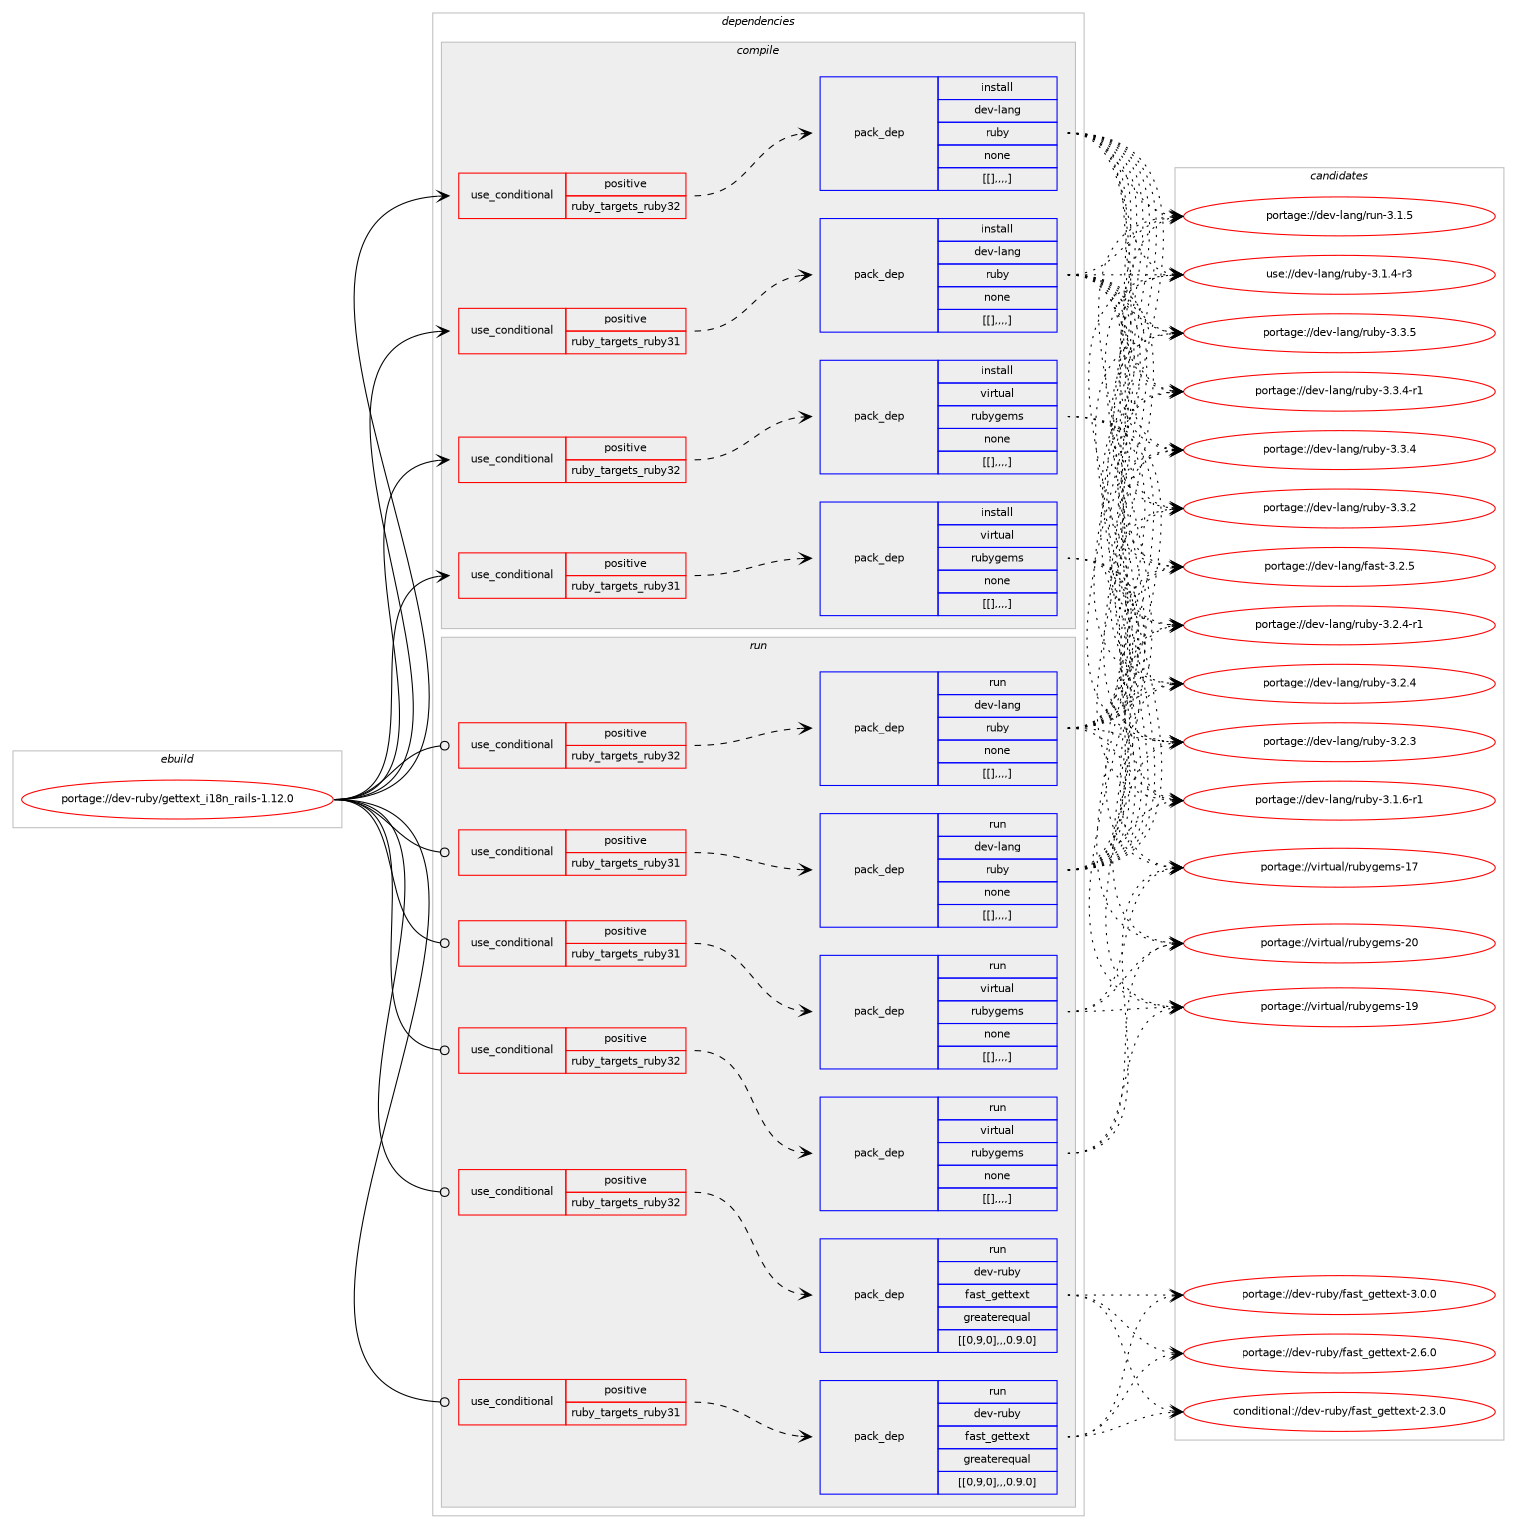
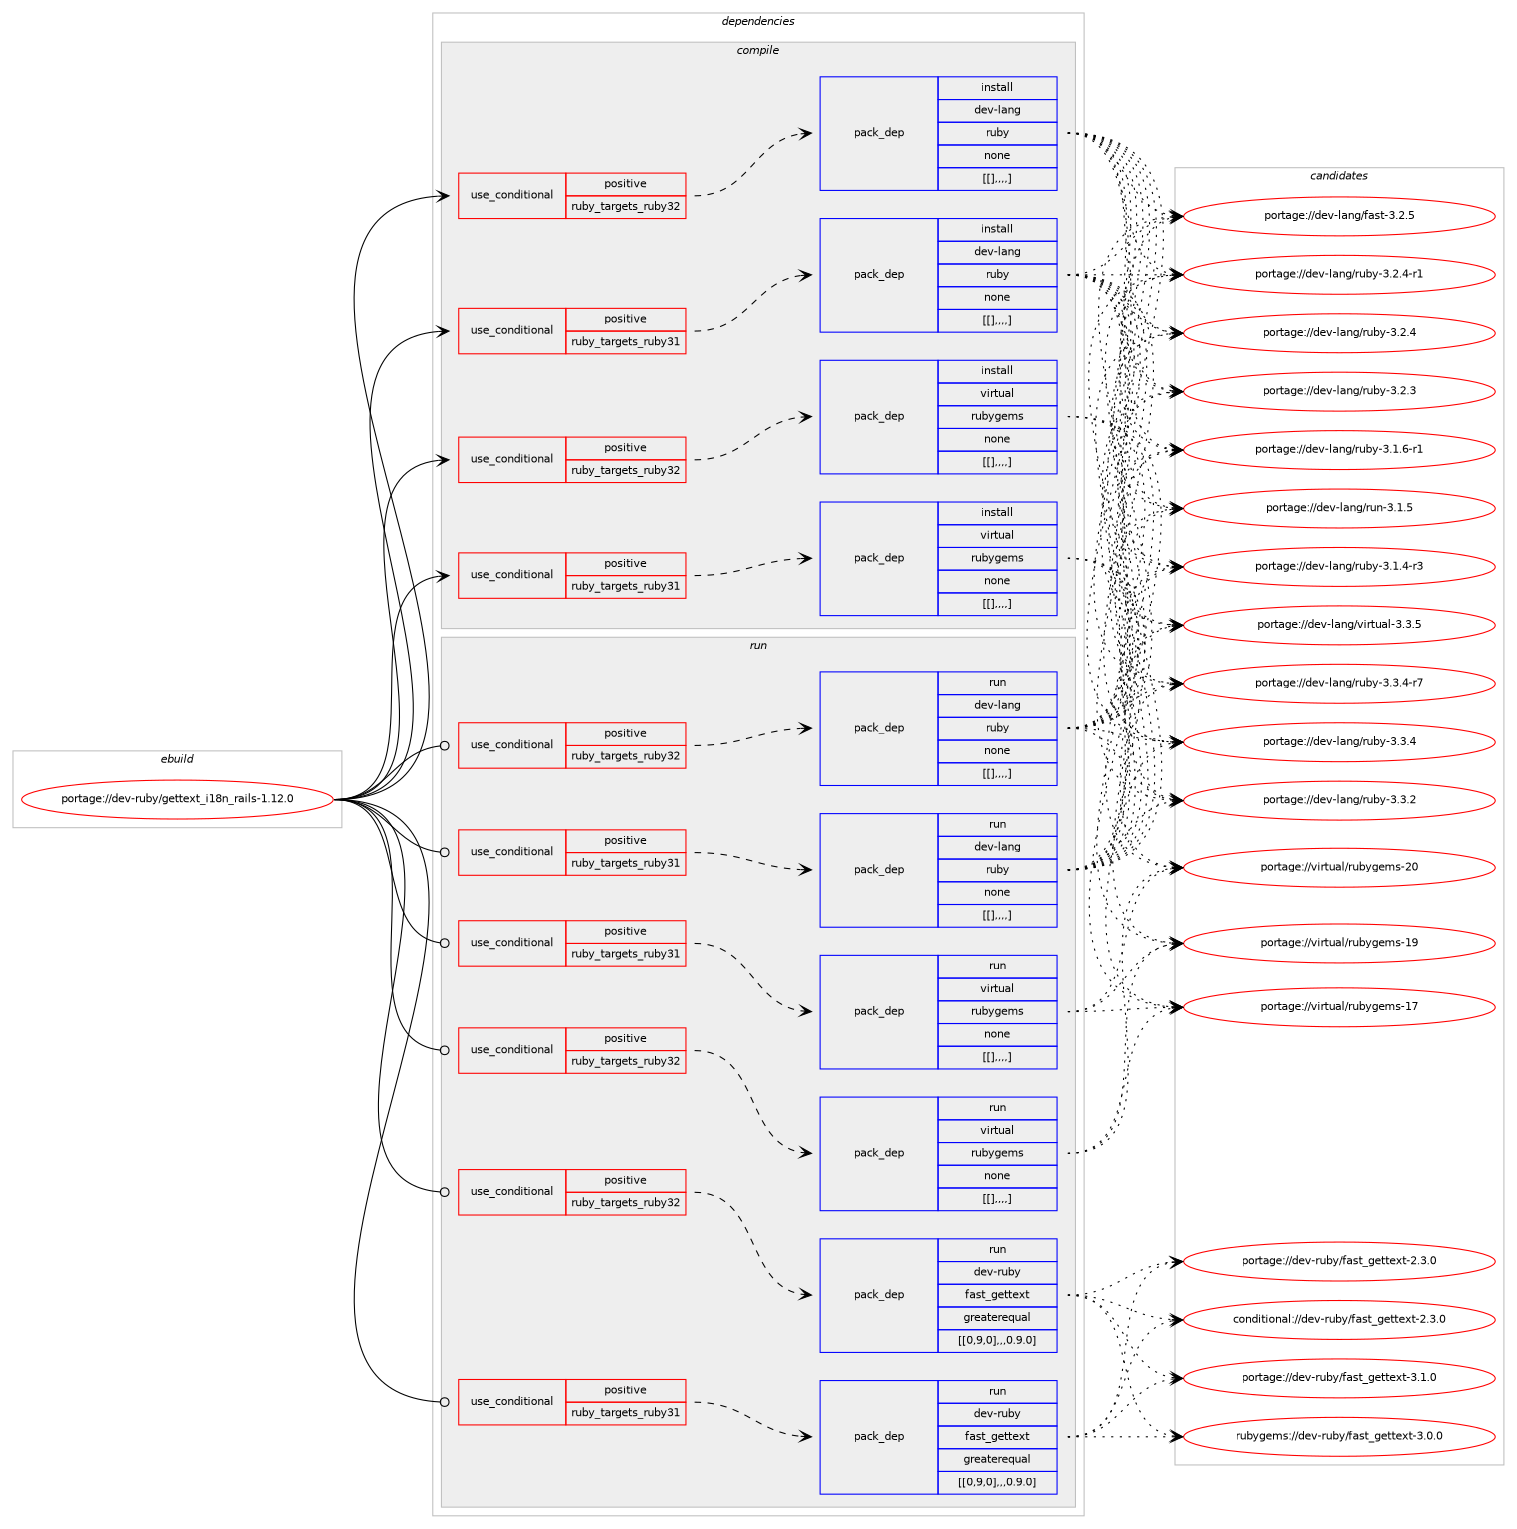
  digraph {
    compound=true
    concentrate=true
    fontname=Helvetica
    fontsize=10
    newrank=true
    rankdir=LR
    ranksep=1.5
    node [color=red fontname=Helvetica fontsize=10 shape=none]
    edge [arrowhead=vee headport=w style=dotted tailport=e weight=100]
    n1 [label="portage://dev-ruby/gettext_i18n_rails-1.12.0" width=4 shape=""]
    n2 [color=blue label=<<TABLE BORDER="0" CELLBORDER="1" CELLSPACING="0" CELLPADDING="4" WIDTH="220"><TR><TD ROWSPAN="6" CELLPADDING="30">pack_dep</TD></TR><TR><TD WIDTH="110">install</TD></TR><TR><TD>dev-lang</TD></TR><TR><TD>ruby</TD></TR><TR><TD>none</TD></TR><TR><TD>[[],,,,]</TD></TR></TABLE>>]
    n3 [label=<<TABLE BORDER="0" CELLBORDER="1" CELLSPACING="0" CELLPADDING="4"><TR><TD ROWSPAN="3" CELLPADDING="10">use_conditional</TD></TR><TR><TD>positive</TD></TR><TR><TD>ruby_targets_ruby31</TD></TR></TABLE>>]
    n4 [color=blue label=<<TABLE BORDER="0" CELLBORDER="1" CELLSPACING="0" CELLPADDING="4" WIDTH="220"><TR><TD ROWSPAN="6" CELLPADDING="30">pack_dep</TD></TR><TR><TD WIDTH="110">install</TD></TR><TR><TD>virtual</TD></TR><TR><TD>rubygems</TD></TR><TR><TD>none</TD></TR><TR><TD>[[],,,,]</TD></TR></TABLE>>]
    n5 [label=<<TABLE BORDER="0" CELLBORDER="1" CELLSPACING="0" CELLPADDING="4"><TR><TD ROWSPAN="3" CELLPADDING="10">use_conditional</TD></TR><TR><TD>positive</TD></TR><TR><TD>ruby_targets_ruby31</TD></TR></TABLE>>]
    n6 [color=blue label=<<TABLE BORDER="0" CELLBORDER="1" CELLSPACING="0" CELLPADDING="4" WIDTH="220"><TR><TD ROWSPAN="6" CELLPADDING="30">pack_dep</TD></TR><TR><TD WIDTH="110">install</TD></TR><TR><TD>dev-lang</TD></TR><TR><TD>ruby</TD></TR><TR><TD>none</TD></TR><TR><TD>[[],,,,]</TD></TR></TABLE>>]
    n7 [label=<<TABLE BORDER="0" CELLBORDER="1" CELLSPACING="0" CELLPADDING="4"><TR><TD ROWSPAN="3" CELLPADDING="10">use_conditional</TD></TR><TR><TD>positive</TD></TR><TR><TD>ruby_targets_ruby32</TD></TR></TABLE>>]
    n8 [color=blue label=<<TABLE BORDER="0" CELLBORDER="1" CELLSPACING="0" CELLPADDING="4" WIDTH="220"><TR><TD ROWSPAN="6" CELLPADDING="30">pack_dep</TD></TR><TR><TD WIDTH="110">install</TD></TR><TR><TD>virtual</TD></TR><TR><TD>rubygems</TD></TR><TR><TD>none</TD></TR><TR><TD>[[],,,,]</TD></TR></TABLE>>]
    n9 [label=<<TABLE BORDER="0" CELLBORDER="1" CELLSPACING="0" CELLPADDING="4"><TR><TD ROWSPAN="3" CELLPADDING="10">use_conditional</TD></TR><TR><TD>positive</TD></TR><TR><TD>ruby_targets_ruby32</TD></TR></TABLE>>]
    n10 [color=blue label=<<TABLE BORDER="0" CELLBORDER="1" CELLSPACING="0" CELLPADDING="4" WIDTH="220"><TR><TD ROWSPAN="6" CELLPADDING="30">pack_dep</TD></TR><TR><TD WIDTH="110">run</TD></TR><TR><TD>dev-lang</TD></TR><TR><TD>ruby</TD></TR><TR><TD>none</TD></TR><TR><TD>[[],,,,]</TD></TR></TABLE>>]
    n11 [label=<<TABLE BORDER="0" CELLBORDER="1" CELLSPACING="0" CELLPADDING="4"><TR><TD ROWSPAN="3" CELLPADDING="10">use_conditional</TD></TR><TR><TD>positive</TD></TR><TR><TD>ruby_targets_ruby31</TD></TR></TABLE>>]
    n12 [color=blue label=<<TABLE BORDER="0" CELLBORDER="1" CELLSPACING="0" CELLPADDING="4" WIDTH="220"><TR><TD ROWSPAN="6" CELLPADDING="30">pack_dep</TD></TR><TR><TD WIDTH="110">run</TD></TR><TR><TD>dev-ruby</TD></TR><TR><TD>fast_gettext</TD></TR><TR><TD>greaterequal</TD></TR><TR><TD>[[0,9,0],,,0.9.0]</TD></TR></TABLE>>]
    n13 [label=<<TABLE BORDER="0" CELLBORDER="1" CELLSPACING="0" CELLPADDING="4"><TR><TD ROWSPAN="3" CELLPADDING="10">use_conditional</TD></TR><TR><TD>positive</TD></TR><TR><TD>ruby_targets_ruby31</TD></TR></TABLE>>]
    n14 [color=blue label=<<TABLE BORDER="0" CELLBORDER="1" CELLSPACING="0" CELLPADDING="4" WIDTH="220"><TR><TD ROWSPAN="6" CELLPADDING="30">pack_dep</TD></TR><TR><TD WIDTH="110">run</TD></TR><TR><TD>virtual</TD></TR><TR><TD>rubygems</TD></TR><TR><TD>none</TD></TR><TR><TD>[[],,,,]</TD></TR></TABLE>>]
    n15 [label=<<TABLE BORDER="0" CELLBORDER="1" CELLSPACING="0" CELLPADDING="4"><TR><TD ROWSPAN="3" CELLPADDING="10">use_conditional</TD></TR><TR><TD>positive</TD></TR><TR><TD>ruby_targets_ruby31</TD></TR></TABLE>>]
    n16 [color=blue label=<<TABLE BORDER="0" CELLBORDER="1" CELLSPACING="0" CELLPADDING="4" WIDTH="220"><TR><TD ROWSPAN="6" CELLPADDING="30">pack_dep</TD></TR><TR><TD WIDTH="110">run</TD></TR><TR><TD>dev-lang</TD></TR><TR><TD>ruby</TD></TR><TR><TD>none</TD></TR><TR><TD>[[],,,,]</TD></TR></TABLE>>]
    n17 [label=<<TABLE BORDER="0" CELLBORDER="1" CELLSPACING="0" CELLPADDING="4"><TR><TD ROWSPAN="3" CELLPADDING="10">use_conditional</TD></TR><TR><TD>positive</TD></TR><TR><TD>ruby_targets_ruby32</TD></TR></TABLE>>]
    n18 [color=blue label=<<TABLE BORDER="0" CELLBORDER="1" CELLSPACING="0" CELLPADDING="4" WIDTH="220"><TR><TD ROWSPAN="6" CELLPADDING="30">pack_dep</TD></TR><TR><TD WIDTH="110">run</TD></TR><TR><TD>dev-ruby</TD></TR><TR><TD>fast_gettext</TD></TR><TR><TD>greaterequal</TD></TR><TR><TD>[[0,9,0],,,0.9.0]</TD></TR></TABLE>>]
    n19 [label=<<TABLE BORDER="0" CELLBORDER="1" CELLSPACING="0" CELLPADDING="4"><TR><TD ROWSPAN="3" CELLPADDING="10">use_conditional</TD></TR><TR><TD>positive</TD></TR><TR><TD>ruby_targets_ruby32</TD></TR></TABLE>>]
    n20 [color=blue label=<<TABLE BORDER="0" CELLBORDER="1" CELLSPACING="0" CELLPADDING="4" WIDTH="220"><TR><TD ROWSPAN="6" CELLPADDING="30">pack_dep</TD></TR><TR><TD WIDTH="110">run</TD></TR><TR><TD>virtual</TD></TR><TR><TD>rubygems</TD></TR><TR><TD>none</TD></TR><TR><TD>[[],,,,]</TD></TR></TABLE>>]
    n21 [label=<<TABLE BORDER="0" CELLBORDER="1" CELLSPACING="0" CELLPADDING="4"><TR><TD ROWSPAN="3" CELLPADDING="10">use_conditional</TD></TR><TR><TD>positive</TD></TR><TR><TD>ruby_targets_ruby32</TD></TR></TABLE>>]
-   n22 [label="portage://dev-lang/ruby-3.3.5" width=4 shape=""]
-   n23 [label="portage://dev-lang/ruby-3.3.4-r1" width=4 shape=""]
+   n22 [label="portage://dev-lang/virtual-3.3.5" width=4 shape=""]
+   n23 [label="portage://dev-lang/ruby-3.3.4-r7" width=4 shape=""]
    n24 [label="portage://dev-lang/ruby-3.3.4" width=4 shape=""]
    n25 [label="portage://dev-lang/ruby-3.3.2" width=4 shape=""]
    n26 [label="portage://dev-lang/fast-3.2.5" width=4 shape=""]
    n27 [label="portage://dev-lang/ruby-3.2.4-r1" width=4 shape=""]
    n28 [label="portage://dev-lang/ruby-3.2.4" width=4 shape=""]
    n29 [label="portage://dev-lang/ruby-3.2.3" width=4 shape=""]
    n30 [label="portage://dev-lang/ruby-3.1.6-r1" width=4 shape=""]
    n31 [label="portage://dev-lang/run-3.1.5" width=4 shape=""]
-   n32 [label="use://dev-lang/ruby-3.1.4-r3" width=4 shape=""]
+   n32 [label="portage://dev-lang/ruby-3.1.4-r3" width=4 shape=""]
    n33 [label="portage://virtual/rubygems-20" width=4 shape=""]
    n34 [label="portage://virtual/rubygems-19" width=4 shape=""]
    n35 [label="portage://virtual/rubygems-17" width=4 shape=""]
-   n37 [label="portage://dev-ruby/fast_gettext-3.0.0" width=4 shape=""]
-   n38 [label="portage://dev-ruby/fast_gettext-2.6.0" width=4 shape=""]
+   n36 [label="portage://dev-ruby/fast_gettext-3.1.0" width=4 shape=""]
+   n37 [label="rubygems://dev-ruby/fast_gettext-3.0.0" width=4 shape=""]
+   n38 [label="portage://dev-ruby/fast_gettext-2.3.0" width=4 shape=""]
    n39 [label="conditional://dev-ruby/fast_gettext-2.3.0" width=4 shape=""]
    subgraph cluster_1 {
      color=gray
      label=<<i>ebuild</i>>
      n1
    }
    subgraph cluster_2 {
      color=gray
      label=<<i>dependencies</i>>
      subgraph cluster_3 {
        color=gray
        fillcolor="#eeeeee"
        label=<<i>compile</i>>
        style=filled
        subgraph sub_4 {
          color=gray
          fillcolor="#eeeeee"
          label=<<i>compile</i>>
          style=filled
          n3
          subgraph sub_5 {
            color=gray
            fillcolor="#eeeeee"
            label=<<i>compile</i>>
            style=filled
            n2
          }
        }
        subgraph sub_6 {
          color=gray
          fillcolor="#eeeeee"
          label=<<i>compile</i>>
          style=filled
          n5
          subgraph sub_7 {
            color=gray
            fillcolor="#eeeeee"
            label=<<i>compile</i>>
            style=filled
            n4
          }
        }
        subgraph sub_8 {
          color=gray
          fillcolor="#eeeeee"
          label=<<i>compile</i>>
          style=filled
          n7
          subgraph sub_9 {
            color=gray
            fillcolor="#eeeeee"
            label=<<i>compile</i>>
            style=filled
            n6
          }
        }
        subgraph sub_10 {
          color=gray
          fillcolor="#eeeeee"
          label=<<i>compile</i>>
          style=filled
          n9
          subgraph sub_11 {
            color=gray
            fillcolor="#eeeeee"
            label=<<i>compile</i>>
            style=filled
            n8
          }
        }
      }
      subgraph cluster_12 {
        color=gray
        fillcolor="#eeeeee"
        label=<<i>compile and run</i>>
        style=filled
      }
      subgraph cluster_13 {
        color=gray
        fillcolor="#eeeeee"
        label=<<i>run</i>>
        style=filled
        subgraph sub_14 {
          color=gray
          fillcolor="#eeeeee"
          label=<<i>run</i>>
          style=filled
          n11
          subgraph sub_15 {
            color=gray
            fillcolor="#eeeeee"
            label=<<i>run</i>>
            style=filled
            n10
          }
        }
        subgraph sub_16 {
          color=gray
          fillcolor="#eeeeee"
          label=<<i>run</i>>
          style=filled
          n13
          subgraph sub_17 {
            color=gray
            fillcolor="#eeeeee"
            label=<<i>run</i>>
            style=filled
            n12
          }
        }
        subgraph sub_18 {
          color=gray
          fillcolor="#eeeeee"
          label=<<i>run</i>>
          style=filled
          n15
          subgraph sub_19 {
            color=gray
            fillcolor="#eeeeee"
            label=<<i>run</i>>
            style=filled
            n14
          }
        }
        subgraph sub_20 {
          color=gray
          fillcolor="#eeeeee"
          label=<<i>run</i>>
          style=filled
          n17
          subgraph sub_21 {
            color=gray
            fillcolor="#eeeeee"
            label=<<i>run</i>>
            style=filled
            n16
          }
        }
        subgraph sub_22 {
          color=gray
          fillcolor="#eeeeee"
          label=<<i>run</i>>
          style=filled
          n19
          subgraph sub_23 {
            color=gray
            fillcolor="#eeeeee"
            label=<<i>run</i>>
            style=filled
            n18
          }
        }
        subgraph sub_24 {
          color=gray
          fillcolor="#eeeeee"
          label=<<i>run</i>>
          style=filled
          n21
          subgraph sub_25 {
            color=gray
            fillcolor="#eeeeee"
            label=<<i>run</i>>
            style=filled
            n20
          }
        }
      }
    }
    subgraph cluster_26 {
      color=gray
      label=<<i>candidates</i>>
      rank=same
      subgraph sub_27 {
        color=black
        label=<<i>candidates</i>>
        nodesep=1
        rank=same
        n22
        n23
        n24
        n25
        n26
        n27
        n28
        n29
        n30
        n31
        n32
      }
      subgraph sub_28 {
        color=black
        label=<<i>candidates</i>>
        nodesep=1
        rank=same
        n33
        n34
        n35
      }
      subgraph sub_29 {
        color=black
        label=<<i>candidates</i>>
        nodesep=1
        rank=same
        n22
        n23
        n24
        n25
        n26
        n27
        n28
        n29
        n30
        n31
        n32
      }
      subgraph sub_30 {
        color=black
        label=<<i>candidates</i>>
        nodesep=1
        rank=same
        n22
        n23
        n24
        n25
        n26
        n27
        n28
        n29
        n30
        n31
        n32
      }
      subgraph sub_31 {
        color=black
        label=<<i>candidates</i>>
        nodesep=1
        rank=same
        n33
        n34
        n35
      }
      subgraph sub_32 {
        color=black
        label=<<i>candidates</i>>
        nodesep=1
        rank=same
+       n36
        n37
        n38
        n39
      }
      subgraph sub_33 {
        color=black
        label=<<i>candidates</i>>
        nodesep=1
        rank=same
        n33
        n34
        n35
      }
      subgraph sub_34 {
        color=black
        label=<<i>candidates</i>>
        nodesep=1
        rank=same
        n22
        n23
        n24
        n25
        n26
        n27
        n28
        n29
        n30
        n31
        n32
      }
      subgraph sub_35 {
        color=black
        label=<<i>candidates</i>>
        nodesep=1
        rank=same
+       n36
        n37
        n38
        n39
      }
      subgraph sub_36 {
        color=black
        label=<<i>candidates</i>>
        nodesep=1
        rank=same
        n33
        n34
        n35
      }
    }
    n1 -> n3 [style=solid weight=20]
    n1 -> n5 [style=solid weight=20]
    n1 -> n7 [style=solid weight=20]
    n1 -> n9 [style=solid weight=20]
    n1 -> n11 [arrowhead=odot style=solid weight=20]
    n1 -> n13 [arrowhead=odot style=solid weight=20]
    n1 -> n15 [arrowhead=odot style=solid weight=20]
    n1 -> n17 [arrowhead=odot style=solid weight=20]
    n1 -> n19 [arrowhead=odot style=solid weight=20]
    n1 -> n21 [arrowhead=odot style=solid weight=20]
    n2 -> n22
    n2 -> n23
    n2 -> n24
    n2 -> n25
    n2 -> n26
    n2 -> n27
    n2 -> n28
    n2 -> n29
    n2 -> n30
    n2 -> n31
    n2 -> n32
    n3 -> n2 [style=dashed weight=20]
    n4 -> n33
    n4 -> n34
    n4 -> n35
    n5 -> n4 [style=dashed weight=20]
    n6 -> n22
    n6 -> n23
    n6 -> n24
    n6 -> n25
    n6 -> n26
    n6 -> n27
    n6 -> n28
    n6 -> n29
    n6 -> n30
    n6 -> n31
    n6 -> n32
    n7 -> n6 [style=dashed weight=20]
    n8 -> n33
    n8 -> n34
    n8 -> n35
    n9 -> n8 [style=dashed weight=20]
    n10 -> n22
    n10 -> n23
    n10 -> n24
    n10 -> n25
    n10 -> n26
    n10 -> n27
    n10 -> n28
    n10 -> n29
    n10 -> n30
    n10 -> n31
    n10 -> n32
    n11 -> n10 [style=dashed weight=20]
+   n12 -> n36
    n12 -> n37
    n12 -> n38
    n12 -> n39
    n13 -> n12 [style=dashed weight=20]
    n14 -> n33
    n14 -> n34
    n14 -> n35
    n15 -> n14 [style=dashed weight=20]
    n16 -> n22
    n16 -> n23
    n16 -> n24
    n16 -> n25
    n16 -> n26
    n16 -> n27
    n16 -> n28
    n16 -> n29
    n16 -> n30
    n16 -> n31
    n16 -> n32
    n17 -> n16 [style=dashed weight=20]
+   n18 -> n36
    n18 -> n37
    n18 -> n38
    n18 -> n39
    n19 -> n18 [style=dashed weight=20]
    n20 -> n33
    n20 -> n34
    n20 -> n35
    n21 -> n20 [style=dashed weight=20]
  }
